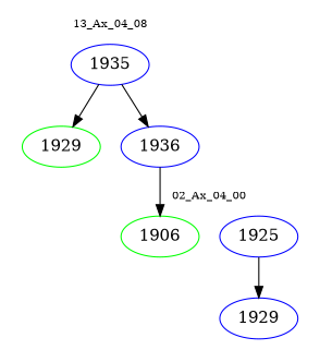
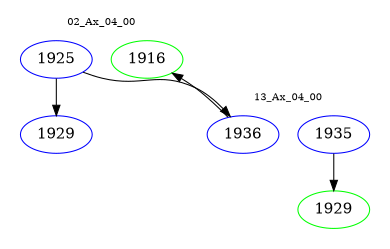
  digraph {
    node [color=blue]
    edge [color=black]
    n1 [label=1925]
-   n2 [color=green label=1906]
+   n2 [color=green label=1916]
    n3 [label=1929]
    n4 [label=1935]
    n5 [color=green label=1929]
    n6 [label=1936]
    subgraph cluster_1 {
      color=white
      fontsize=10
      label="02_Ax_04_00"
      n1
      n2
      n3
    }
    subgraph cluster_2 {
      color=white
      fontsize=10
-     label="13_Ax_04_08"
+     label="13_Ax_04_00"
      n4
      n5
      n6
    }
    n1 -> n3
    n4 -> n5
-   n4 -> n6
+   n1 -> n6
    n6 -> n2
  }
